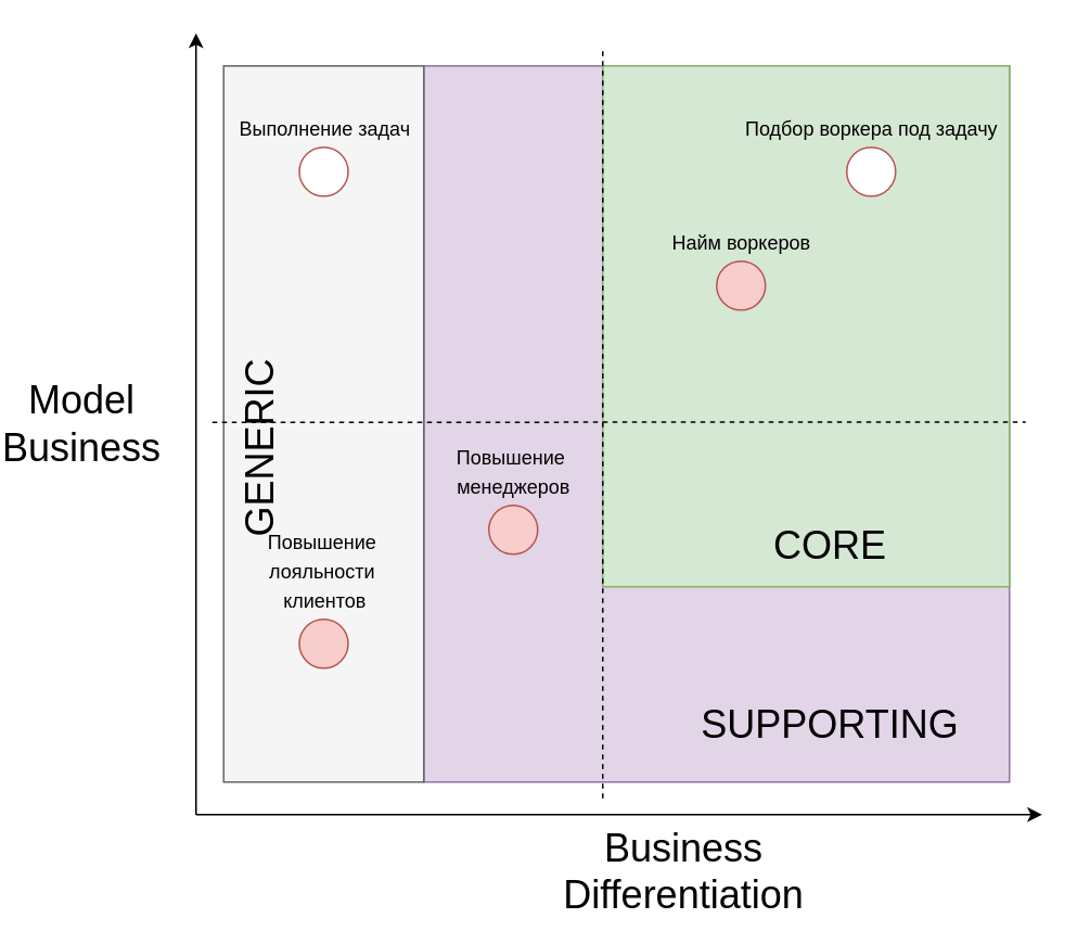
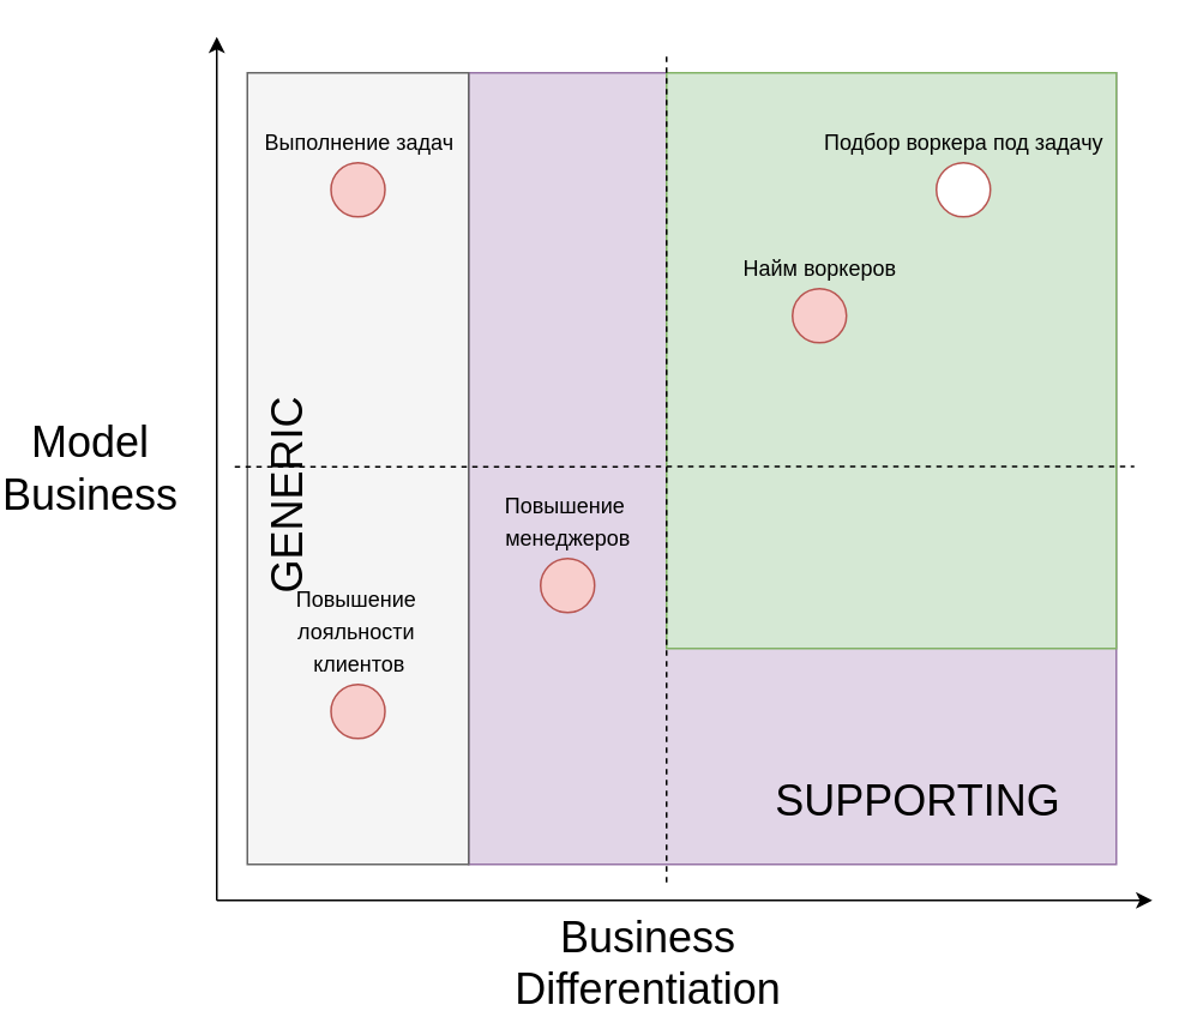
  <mxCell id="0" />
  <mxCell id="1" parent="0" />
  <mxCell id="2" value="" style="rounded=0;whiteSpace=wrap;html=1;fillColor=#e1d5e7;strokeColor=#9673a6;" vertex="1" parent="1"><mxGeometry x="260" y="40" width="360" height="440" as="geometry" /></mxCell>
  <mxCell id="3" value="" style="rounded=0;whiteSpace=wrap;html=1;fillColor=#f5f5f5;fontColor=#333333;strokeColor=#666666;" vertex="1" parent="1"><mxGeometry x="137" y="40" width="123" height="440" as="geometry" /></mxCell>
  <mxCell id="4" value="" style="endArrow=classic;html=1;rounded=0;" edge="1" parent="1"><mxGeometry width="50" height="50" relative="1" as="geometry"><mxPoint x="120" y="500" as="sourcePoint" /><mxPoint x="120" y="20" as="targetPoint" /></mxGeometry></mxCell>
  <mxCell id="5" value="" style="endArrow=classic;html=1;rounded=0;" edge="1" parent="1"><mxGeometry width="50" height="50" relative="1" as="geometry"><mxPoint x="120" y="500" as="sourcePoint" /><mxPoint x="640" y="500" as="targetPoint" /></mxGeometry></mxCell>
  <mxCell id="6" value="SUPPORTING" style="text;html=1;strokeColor=none;fillColor=none;align=center;verticalAlign=middle;whiteSpace=wrap;rounded=0;fontSize=24;" vertex="1" parent="1"><mxGeometry x="480" y="430" width="60" height="30" as="geometry" /></mxCell>
  <mxCell id="7" value="&lt;font style=&quot;font-size: 24px;&quot;&gt;GENERIC&lt;/font&gt;" style="text;html=1;strokeColor=none;fillColor=none;align=center;verticalAlign=middle;whiteSpace=wrap;rounded=0;fontSize=24;horizontal=0;" vertex="1" parent="1"><mxGeometry x="130" y="260" width="60" height="30" as="geometry" /></mxCell>
  <mxCell id="8" value="Model Business" style="text;html=1;strokeColor=none;fillColor=none;align=center;verticalAlign=middle;whiteSpace=wrap;rounded=0;fontSize=24;" vertex="1" parent="1"><mxGeometry x="20" y="245" width="60" height="30" as="geometry" /></mxCell>
- <mxCell id="9" value="Business Differentiation" style="text;html=1;strokeColor=none;fillColor=none;align=center;verticalAlign=middle;whiteSpace=wrap;rounded=0;fontSize=24;" vertex="1" parent="1"><mxGeometry x="310" y="520" width="220" height="30" as="geometry" /></mxCell>
+ <mxCell id="9" value="Business Differentiation" style="text;html=1;strokeColor=none;fillColor=none;align=center;verticalAlign=middle;whiteSpace=wrap;rounded=0;fontSize=24;" vertex="1" parent="1"><mxGeometry x="250" y="520" width="220" height="30" as="geometry" /></mxCell>
  <mxCell id="10" value="" style="rounded=0;whiteSpace=wrap;html=1;fillColor=#d5e8d4;strokeColor=#82b366;" vertex="1" parent="1"><mxGeometry x="370" y="40" width="250" height="320" as="geometry" /></mxCell>
- <mxCell id="11" value="&lt;font style=&quot;font-size: 24px;&quot;&gt;CORE&lt;/font&gt;" style="text;html=1;strokeColor=none;fillColor=none;align=center;verticalAlign=middle;whiteSpace=wrap;rounded=0;" vertex="1" parent="1"><mxGeometry x="480" y="320" width="60" height="30" as="geometry" /></mxCell>
  <mxCell id="12" value="" style="endArrow=none;html=1;rounded=0;dashed=1;" edge="1" parent="1"><mxGeometry width="50" height="50" relative="1" as="geometry"><mxPoint x="370" y="490" as="sourcePoint" /><mxPoint x="370" y="30" as="targetPoint" /></mxGeometry></mxCell>
  <mxCell id="13" value="" style="endArrow=none;html=1;rounded=0;dashed=1;" edge="1" parent="1"><mxGeometry width="50" height="50" relative="1" as="geometry"><mxPoint x="130" y="258.99" as="sourcePoint" /><mxPoint x="630" y="258.82" as="targetPoint" /></mxGeometry></mxCell>
  <mxCell id="14" value="&lt;div style=&quot;line-height: 18px;&quot;&gt;Подбор воркера под задачу&lt;/div&gt;" style="ellipse;html=1;aspect=fixed;fillColor=#ffffff;strokeColor=#b85450;labelBackgroundColor=none;fontColor=#000000;labelPosition=center;verticalLabelPosition=top;align=center;verticalAlign=bottom;" vertex="1" parent="1"><mxGeometry x="520" y="90" width="30" height="30" as="geometry" /></mxCell>
  <mxCell id="15" value="&lt;div style=&quot;line-height: 18px;&quot;&gt;&lt;div style=&quot;line-height: 18px;&quot;&gt;&lt;span style=&quot;&quot;&gt;Найм воркеров&lt;/span&gt;&lt;/div&gt;&lt;/div&gt;" style="ellipse;html=1;aspect=fixed;fillColor=#f8cecc;strokeColor=#b85450;labelBackgroundColor=none;fontColor=#000000;labelPosition=center;verticalLabelPosition=top;align=center;verticalAlign=bottom;" vertex="1" parent="1"><mxGeometry x="440" y="160" width="30" height="30" as="geometry" /></mxCell>
- <mxCell id="16" value="&lt;div style=&quot;line-height: 18px;&quot;&gt;&lt;div style=&quot;line-height: 18px;&quot;&gt;Выполнение задач&lt;/div&gt;&lt;/div&gt;" style="ellipse;html=1;aspect=fixed;fillColor=#ffffff;strokeColor=#b85450;labelBackgroundColor=none;fontColor=#000000;labelPosition=center;verticalLabelPosition=top;align=center;verticalAlign=bottom;" vertex="1" parent="1"><mxGeometry x="183.5" y="90" width="30" height="30" as="geometry" /></mxCell>
+ <mxCell id="16" value="&lt;div style=&quot;line-height: 18px;&quot;&gt;&lt;div style=&quot;line-height: 18px;&quot;&gt;Выполнение задач&lt;/div&gt;&lt;/div&gt;" style="ellipse;html=1;aspect=fixed;fillColor=#f8cecc;strokeColor=#b85450;labelBackgroundColor=none;fontColor=#000000;labelPosition=center;verticalLabelPosition=top;align=center;verticalAlign=bottom;" vertex="1" parent="1"><mxGeometry x="183.5" y="90" width="30" height="30" as="geometry" /></mxCell>
  <mxCell id="17" value="&lt;div style=&quot;line-height: 18px;&quot;&gt;&lt;div style=&quot;line-height: 18px;&quot;&gt;Повышение&amp;nbsp;&lt;/div&gt;&lt;div style=&quot;line-height: 18px;&quot;&gt;менеджеров&lt;/div&gt;&lt;/div&gt;" style="ellipse;html=1;aspect=fixed;fillColor=#f8cecc;strokeColor=#b85450;labelBackgroundColor=none;fontColor=#000000;labelPosition=center;verticalLabelPosition=top;align=center;verticalAlign=bottom;" vertex="1" parent="1"><mxGeometry x="300" y="310" width="30" height="30" as="geometry" /></mxCell>
  <mxCell id="18" value="&lt;div style=&quot;line-height: 18px;&quot;&gt;&lt;div style=&quot;line-height: 18px;&quot;&gt;Повышение&amp;nbsp;&lt;/div&gt;&lt;div style=&quot;line-height: 18px;&quot;&gt;лояльности&amp;nbsp;&lt;/div&gt;&lt;div style=&quot;line-height: 18px;&quot;&gt;клиентов&lt;/div&gt;&lt;/div&gt;" style="ellipse;html=1;aspect=fixed;fillColor=#f8cecc;strokeColor=#b85450;labelBackgroundColor=none;fontColor=#000000;labelPosition=center;verticalLabelPosition=top;align=center;verticalAlign=bottom;" vertex="1" parent="1"><mxGeometry x="183.5" y="380" width="30" height="30" as="geometry" /></mxCell>
